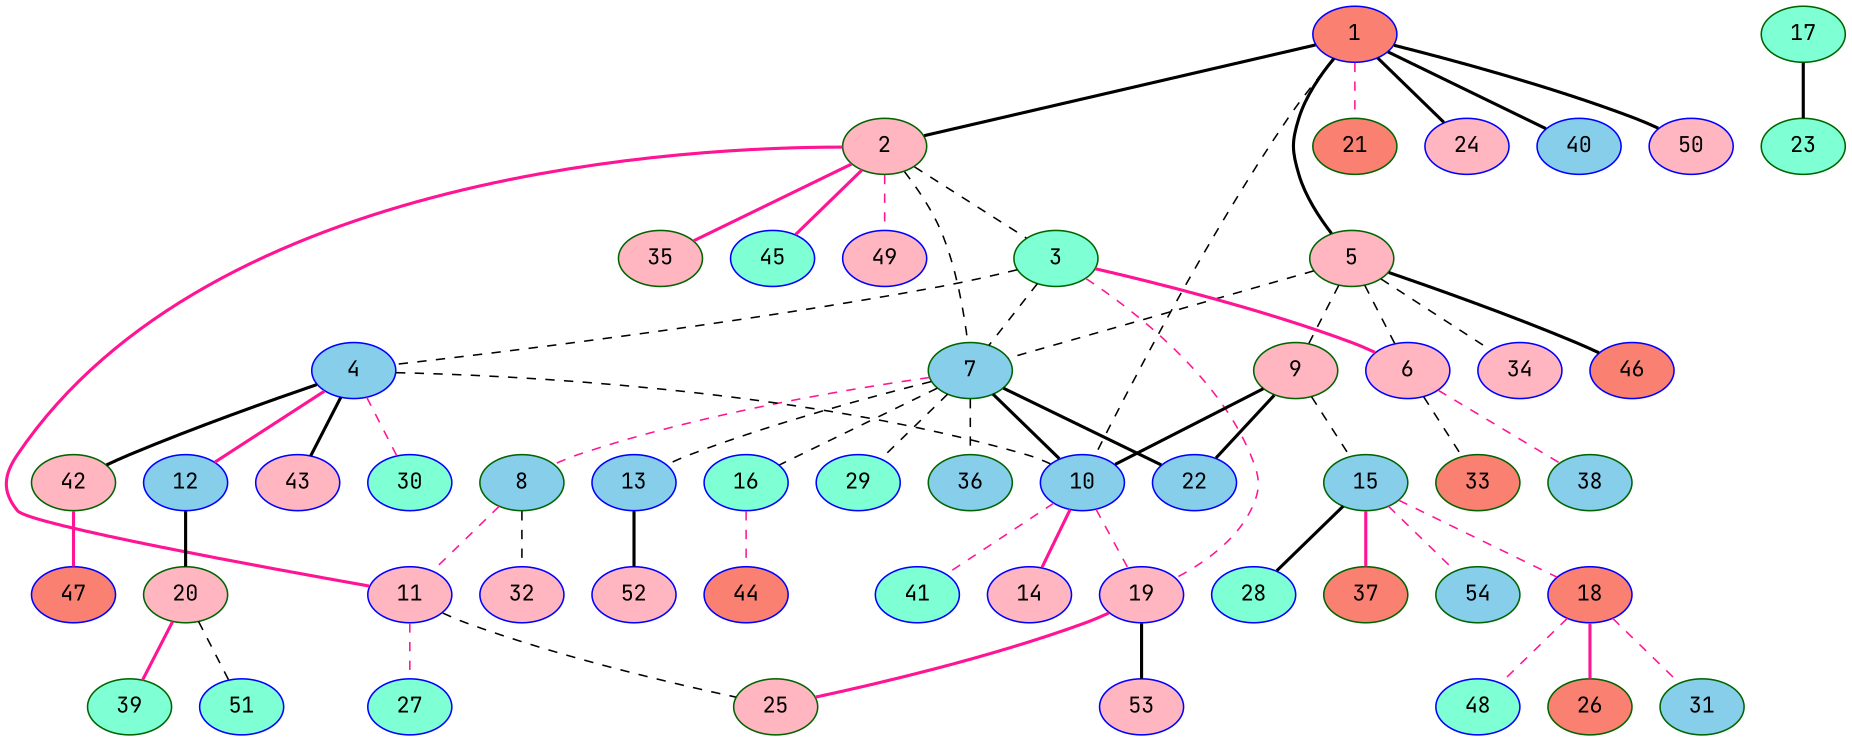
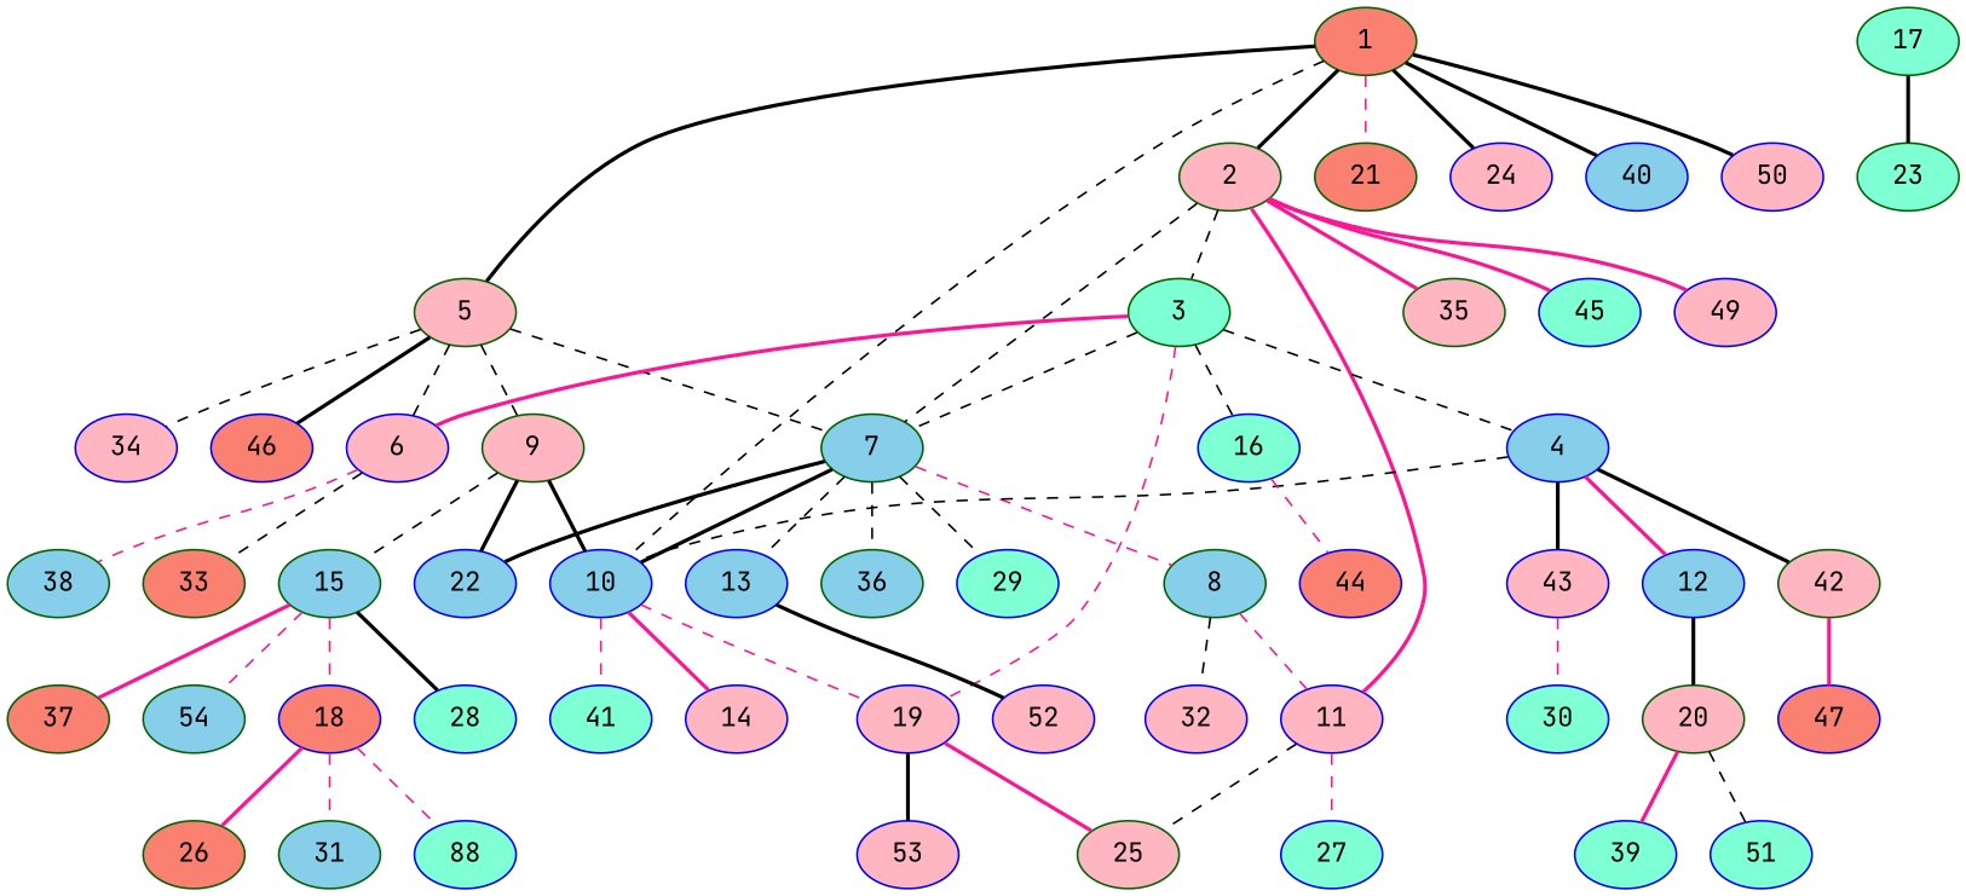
  graph {
    fontname="JetBrains Mono"
    node [color=blue fillcolor=lightpink fontname="JetBrains Mono" style=filled]
    edge [color=black fontname="JetBrains Mono" style=dashed]
-   1 [fillcolor=salmon]
+   1 [color=darkgreen fillcolor=salmon]
    2 [color=darkgreen]
    5 [color=darkgreen]
    10 [fillcolor=skyblue]
    21 [color=darkgreen fillcolor=salmon]
    24
    40 [fillcolor=skyblue]
    50
    3 [color=darkgreen fillcolor=aquamarine]
    7 [color=darkgreen fillcolor=skyblue]
    11
    35 [color=darkgreen]
    45 [fillcolor=aquamarine]
    49
    6
    9 [color=darkgreen]
    34
    46 [fillcolor=salmon]
    19
    14
    41 [fillcolor=aquamarine]
    4 [fillcolor=skyblue]
    8 [color=darkgreen fillcolor=skyblue]
    13 [fillcolor=skyblue]
    16 [fillcolor=aquamarine]
    22 [fillcolor=skyblue]
    29 [fillcolor=aquamarine]
    36 [color=darkgreen fillcolor=skyblue]
    27 [fillcolor=aquamarine]
    25 [color=darkgreen]
    12 [fillcolor=skyblue]
    30 [fillcolor=aquamarine]
    42 [color=darkgreen]
    43
    33 [color=darkgreen fillcolor=salmon]
    38 [color=darkgreen fillcolor=skyblue]
    53
    20 [color=darkgreen]
    47 [fillcolor=salmon]
    15 [color=darkgreen fillcolor=skyblue]
    17 [color=darkgreen fillcolor=aquamarine]
    23 [color=darkgreen fillcolor=aquamarine]
    32
    52
    44 [fillcolor=salmon]
    18 [fillcolor=salmon]
    28 [fillcolor=aquamarine]
    37 [color=darkgreen fillcolor=salmon]
    54 [color=darkgreen fillcolor=skyblue]
-   39 [color=darkgreen fillcolor=aquamarine]
+   39 [fillcolor=aquamarine]
    51 [fillcolor=aquamarine]
    26 [color=darkgreen fillcolor=salmon]
    31 [color=darkgreen fillcolor=skyblue]
-   48 [fillcolor=aquamarine]
+   48 [fillcolor=aquamarine label=88]
    1 -- 2 [style=bold]
    1 -- 5 [style=bold]
    1 -- 10
    1 -- 21 [color=deeppink]
    1 -- 24 [style=bold]
    1 -- 40 [style=bold]
    1 -- 50 [style=bold]
    2 -- 3
    2 -- 7
    2 -- 11 [color=deeppink style=bold]
    2 -- 35 [color=deeppink style=bold]
    2 -- 45 [color=deeppink style=bold]
-   2 -- 49 [color=deeppink]
+   2 -- 49 [color=deeppink style=bold]
    5 -- 7
    5 -- 6
    5 -- 9
    5 -- 34
    5 -- 46 [style=bold]
    10 -- 19 [color=deeppink]
    10 -- 14 [color=deeppink style=bold]
    10 -- 41 [color=deeppink]
    3 -- 7
    3 -- 6 [color=deeppink style=bold]
    3 -- 19 [color=deeppink]
    3 -- 4
    7 -- 10 [style=bold]
    7 -- 8 [color=deeppink]
    7 -- 13
-   7 -- 16
+   3 -- 16
    7 -- 22 [style=bold]
    7 -- 29
    7 -- 36
    11 -- 27 [color=deeppink]
    11 -- 25
    6 -- 33
    6 -- 38 [color=deeppink]
    9 -- 10 [style=bold]
    9 -- 22 [style=bold]
    9 -- 15
    19 -- 25 [color=deeppink style=bold]
    19 -- 53 [style=bold]
    4 -- 10
    4 -- 12 [color=deeppink style=bold]
-   4 -- 30 [color=deeppink]
+   43 -- 30 [color=deeppink]
    4 -- 42 [style=bold]
    4 -- 43 [style=bold]
    8 -- 11 [color=deeppink]
    8 -- 32
    13 -- 52 [style=bold]
    16 -- 44 [color=deeppink]
    12 -- 20 [style=bold]
    42 -- 47 [color=deeppink style=bold]
    20 -- 39 [color=deeppink style=bold]
    20 -- 51
    15 -- 18 [color=deeppink]
    15 -- 28 [style=bold]
    15 -- 37 [color=deeppink style=bold]
    15 -- 54 [color=deeppink]
    17 -- 23 [style=bold]
    18 -- 26 [color=deeppink style=bold]
    18 -- 31 [color=deeppink]
    18 -- 48 [color=deeppink]
  }
